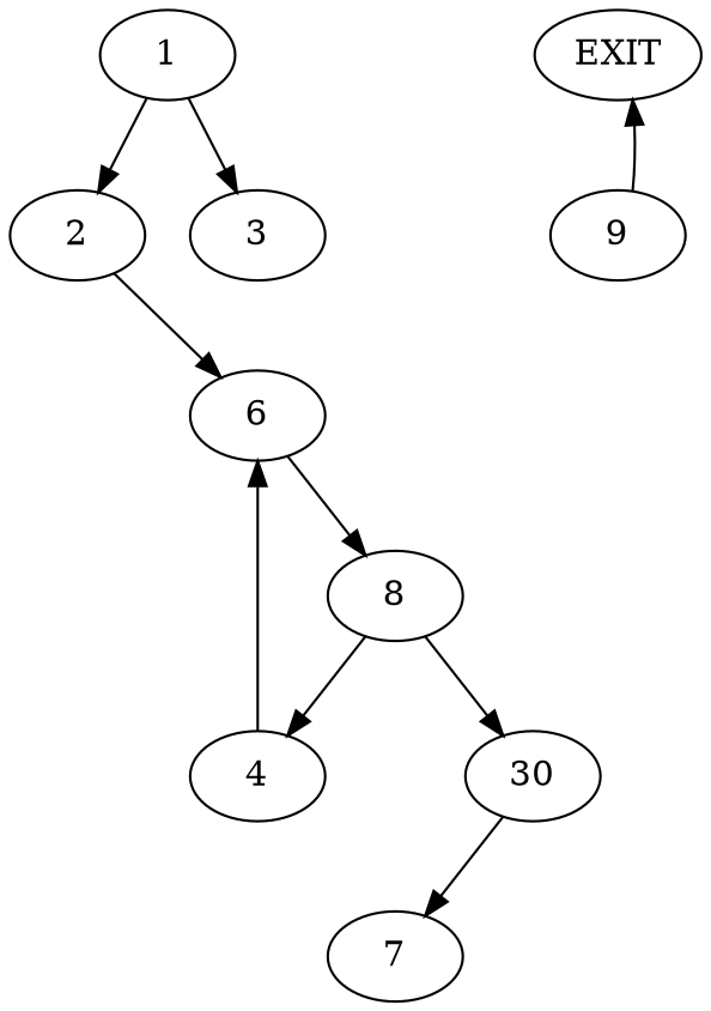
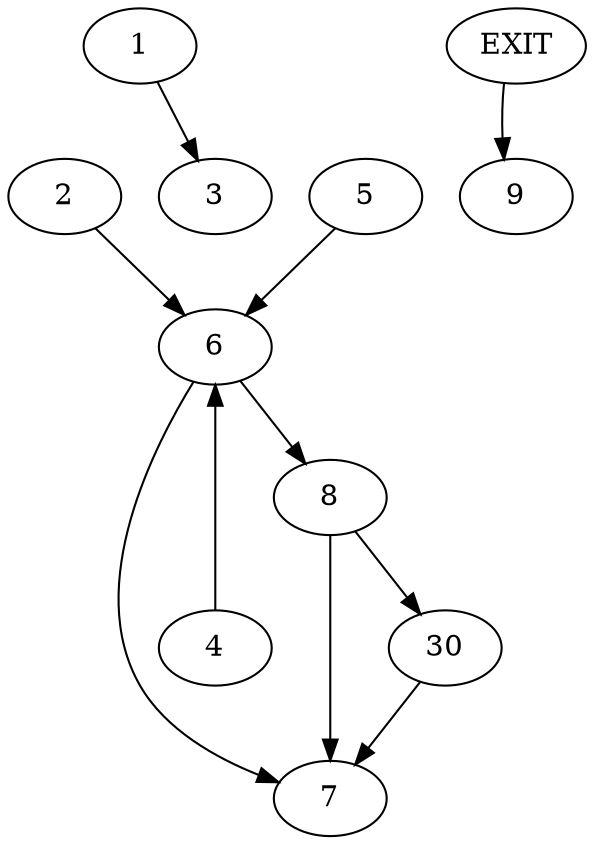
  digraph {
    1
    2
    3
    n4 [label=EXIT]
    6
    4
+   5
    7
    8
    9
    n11 [label=30]
-   1 -> 2
    1 -> 3
    2 -> 6
+   6 -> 7
    6 -> 8
    4 -> 6
-   8 -> 4
+   5 -> 6
+   8 -> 7
    8 -> n11
-   9 -> n4
+   n4 -> 9
    n11 -> 7
  }
